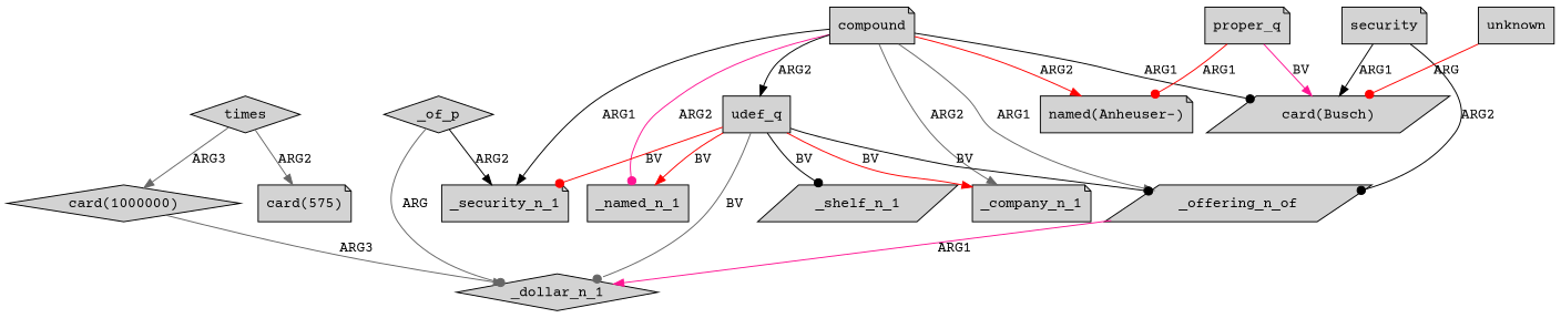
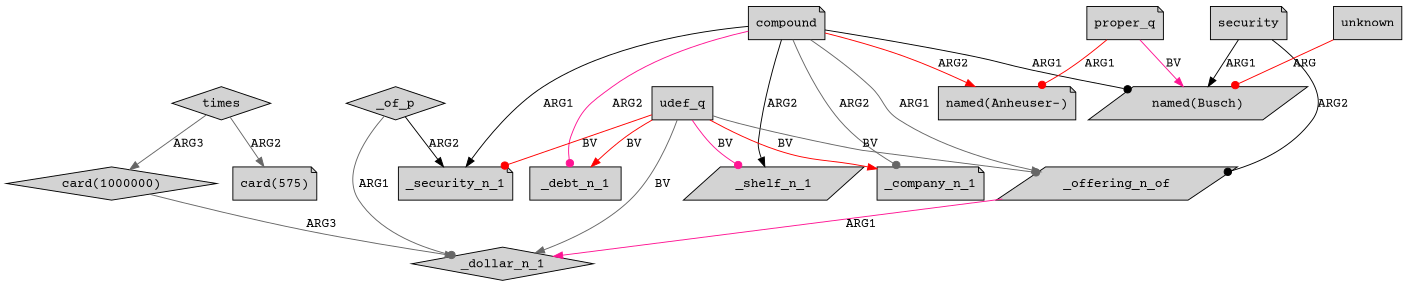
  digraph {
    fontname="Courier Prime"
    node [fontname="Courier Prime" shape=note style=filled]
    edge [arrowhead=normal color=black fontname="Courier Prime"]
    "card(1000000)" [shape=diamond]
    _dollar_n_1 [shape=diamond]
    _shelf_n_1 [shape=parallelogram]
    compound
-   _debt_n_1 [shape=box label=_named_n_1]
+   _debt_n_1 [shape=box]
    _company_n_1
-   "named(Busch)" [shape=parallelogram label="card(Busch)"]
+   "named(Busch)" [shape=parallelogram]
    _security_n_1
    _offering_n_of [shape=parallelogram]
    "named(Anheuser-)"
    udef_q [shape=box]
    times [shape=diamond]
    "card(575)"
    _of_p [shape=diamond]
    n15 [label=security]
    unknown [shape=box]
    proper_q
    "card(1000000)" -> _dollar_n_1 [color=gray40 label=ARG3]
-   compound -> udef_q [label=ARG2]
+   compound -> _shelf_n_1 [label=ARG2]
    compound -> _debt_n_1 [arrowhead=dot color=deeppink label=ARG2]
-   compound -> _company_n_1 [color=gray40 label=ARG2]
+   compound -> _company_n_1 [arrowhead=dot color=gray40 label=ARG2]
    compound -> "named(Busch)" [arrowhead=dot label=ARG1]
    compound -> _security_n_1 [label=ARG1]
    compound -> _offering_n_of [color=gray40 label=ARG1]
    compound -> "named(Anheuser-)" [color=red label=ARG2]
    _offering_n_of -> _dollar_n_1 [color=deeppink label=ARG1]
-   udef_q -> _dollar_n_1 [arrowhead=dot color=gray40 label=BV]
-   udef_q -> _shelf_n_1 [arrowhead=dot label=BV]
+   udef_q -> _dollar_n_1 [color=gray40 label=BV]
+   udef_q -> _shelf_n_1 [arrowhead=dot color=deeppink label=BV]
    udef_q -> _debt_n_1 [color=red label=BV]
    udef_q -> _company_n_1 [color=red label=BV]
    udef_q -> _security_n_1 [arrowhead=dot color=red label=BV]
-   udef_q -> _offering_n_of [arrowhead=dot label=BV]
+   udef_q -> _offering_n_of [arrowhead=dot color=gray40 label=BV]
    times -> "card(1000000)" [color=gray40 label=ARG3]
    times -> "card(575)" [color=gray40 label=ARG2]
-   _of_p -> _dollar_n_1 [arrowhead=dot color=gray40 label=ARG]
+   _of_p -> _dollar_n_1 [arrowhead=dot color=gray40 label=ARG1]
    _of_p -> _security_n_1 [label=ARG2]
    n15 -> "named(Busch)" [label=ARG1]
    n15 -> _offering_n_of [arrowhead=dot label=ARG2]
    unknown -> "named(Busch)" [arrowhead=dot color=red label=ARG]
    proper_q -> "named(Busch)" [color=deeppink label=BV]
    proper_q -> "named(Anheuser-)" [arrowhead=dot color=red label=ARG1]
  }
